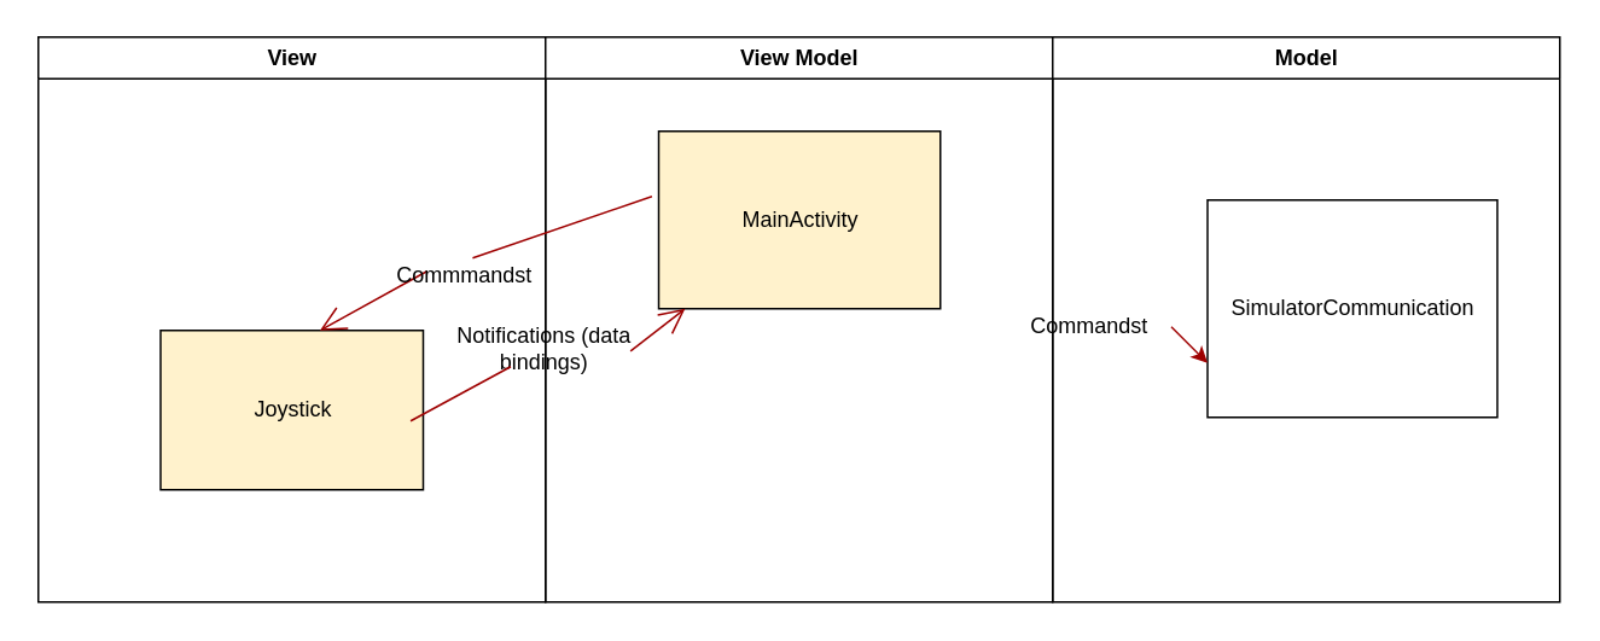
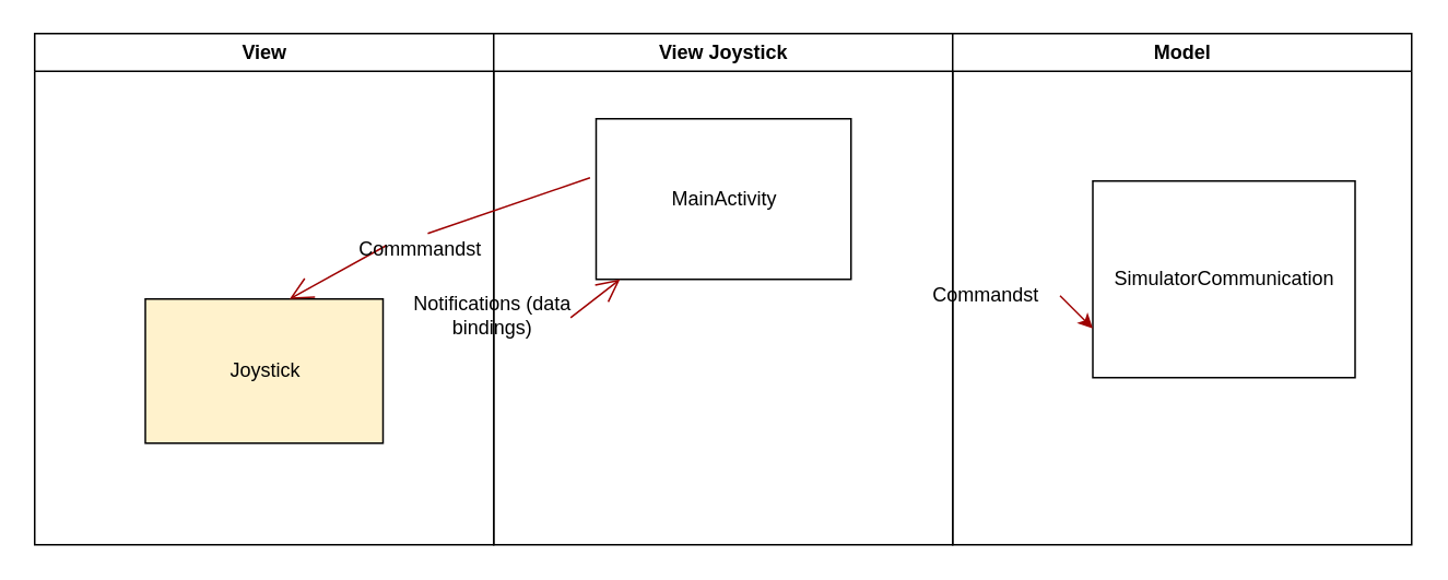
  <mxCell id="0" />
  <mxCell id="1" parent="0" />
  <mxCell id="2" value="View" style="swimlane;whiteSpace=wrap" parent="1" vertex="1"><mxGeometry x="20.5" y="20" width="280" height="312" as="geometry" /></mxCell>
  <mxCell id="3" value="Joystick" style="html=1;fillColor=#fff2cc;" vertex="1" parent="2"><mxGeometry x="67.5" y="162" width="145" height="88" as="geometry" /></mxCell>
- <mxCell id="4" value="View Model" style="swimlane;whiteSpace=wrap" parent="1" vertex="1"><mxGeometry x="300.5" y="20" width="280" height="312" as="geometry" /></mxCell>
- <mxCell id="5" value="MainActivity" style="html=1;fillColor=#fff2cc;" vertex="1" parent="4"><mxGeometry x="62.5" y="52" width="155.5" height="98" as="geometry" /></mxCell>
+ <mxCell id="4" value="View Joystick" style="swimlane;whiteSpace=wrap" parent="1" vertex="1"><mxGeometry x="300.5" y="20" width="280" height="312" as="geometry" /></mxCell>
+ <mxCell id="5" value="MainActivity" style="html=1;" vertex="1" parent="4"><mxGeometry x="62.5" y="52" width="155.5" height="98" as="geometry" /></mxCell>
  <mxCell id="6" value="Model" style="swimlane;whiteSpace=wrap" parent="1" vertex="1"><mxGeometry x="580.5" y="20" width="280" height="312" as="geometry" /></mxCell>
  <mxCell id="7" value="SimulatorCommunication" style="html=1;" vertex="1" parent="6"><mxGeometry x="85.5" y="90" width="160" height="120" as="geometry" /></mxCell>
  <mxCell id="8" value="Commandst" style="text;html=1;strokeColor=none;fillColor=none;align=center;verticalAlign=middle;whiteSpace=wrap;rounded=0;" vertex="1" parent="6"><mxGeometry x="-24.5" y="150" width="90" height="20" as="geometry" /></mxCell>
  <mxCell id="9" value="" style="endArrow=classic;html=1;strokeColor=#9E0000;exitX=1;exitY=0.5;exitDx=0;exitDy=0;entryX=0;entryY=0.75;entryDx=0;entryDy=0;startArrow=none;" edge="1" parent="6" source="8" target="7"><mxGeometry width="50" height="50" relative="1" as="geometry"><mxPoint x="-124.5" y="232" as="sourcePoint" /><mxPoint x="-74.5" y="182" as="targetPoint" /></mxGeometry></mxCell>
  <mxCell id="10" value="" style="endArrow=open;endFill=1;endSize=12;html=1;exitX=0.952;exitY=0.568;exitDx=0;exitDy=0;exitPerimeter=0;fillColor=#f8cecc;strokeColor=#9E0000;rounded=0;startArrow=none;" edge="1" parent="1" source="14" target="5"><mxGeometry width="160" relative="1" as="geometry"><mxPoint x="316" y="232" as="sourcePoint" /><mxPoint x="346" y="167.802" as="targetPoint" /></mxGeometry></mxCell>
  <mxCell id="11" value="" style="endArrow=open;endFill=1;endSize=12;html=1;strokeColor=#9E0000;exitX=-0.024;exitY=0.367;exitDx=0;exitDy=0;exitPerimeter=0;entryX=0.607;entryY=0;entryDx=0;entryDy=0;entryPerimeter=0;startArrow=none;" edge="1" parent="1" source="12" target="3"><mxGeometry width="160" relative="1" as="geometry"><mxPoint x="316" y="232" as="sourcePoint" /><mxPoint x="476" y="232" as="targetPoint" /></mxGeometry></mxCell>
  <mxCell id="12" value="Commmandst" style="text;html=1;strokeColor=none;fillColor=none;align=center;verticalAlign=middle;whiteSpace=wrap;rounded=0;" vertex="1" parent="1"><mxGeometry x="236" y="142" width="40" height="20" as="geometry" /></mxCell>
  <mxCell id="13" value="" style="endArrow=none;endFill=1;endSize=12;html=1;strokeColor=#9E0000;exitX=-0.024;exitY=0.367;exitDx=0;exitDy=0;exitPerimeter=0;entryX=0.607;entryY=0;entryDx=0;entryDy=0;entryPerimeter=0;" edge="1" parent="1" source="5" target="12"><mxGeometry width="160" relative="1" as="geometry"><mxPoint x="359.268" y="107.966" as="sourcePoint" /><mxPoint x="176.015" y="182" as="targetPoint" /></mxGeometry></mxCell>
  <mxCell id="14" value="Notifications (data bindings)" style="text;html=1;strokeColor=none;fillColor=none;align=center;verticalAlign=middle;whiteSpace=wrap;rounded=0;" vertex="1" parent="1"><mxGeometry x="247" y="182" width="105.5" height="20" as="geometry" /></mxCell>
- <mxCell id="15" value="" style="endArrow=none;endFill=1;endSize=12;html=1;exitX=0.952;exitY=0.568;exitDx=0;exitDy=0;exitPerimeter=0;fillColor=#f8cecc;strokeColor=#9E0000;rounded=0;" edge="1" parent="1" source="3" target="14"><mxGeometry width="160" relative="1" as="geometry"><mxPoint x="226.04" y="231.984" as="sourcePoint" /><mxPoint x="363" y="161.189" as="targetPoint" /></mxGeometry></mxCell>
